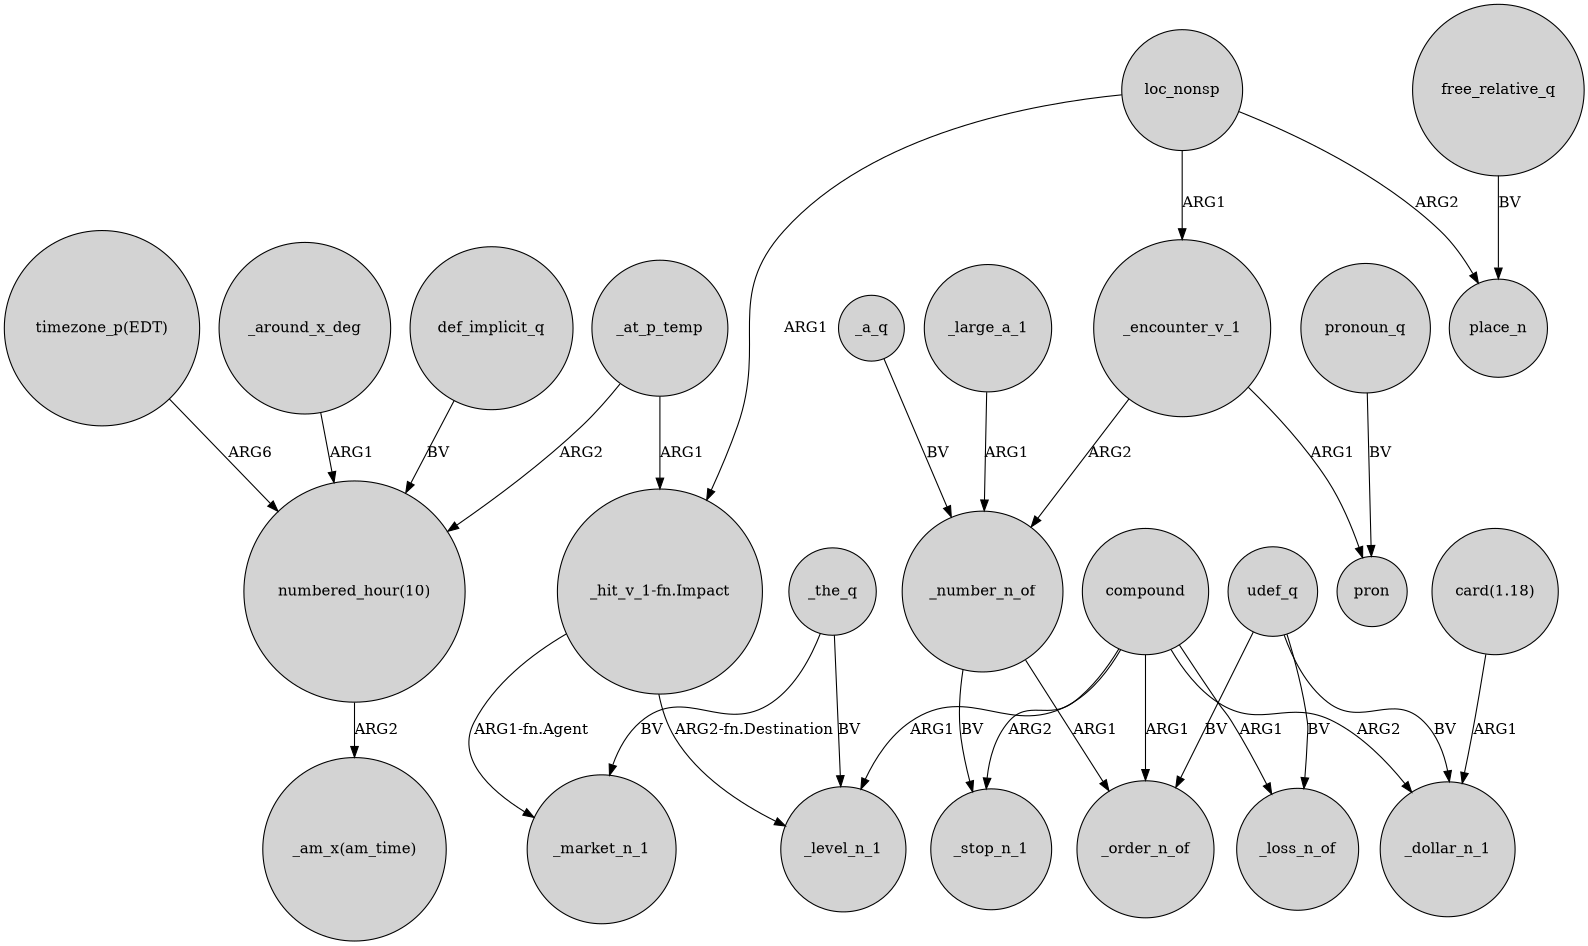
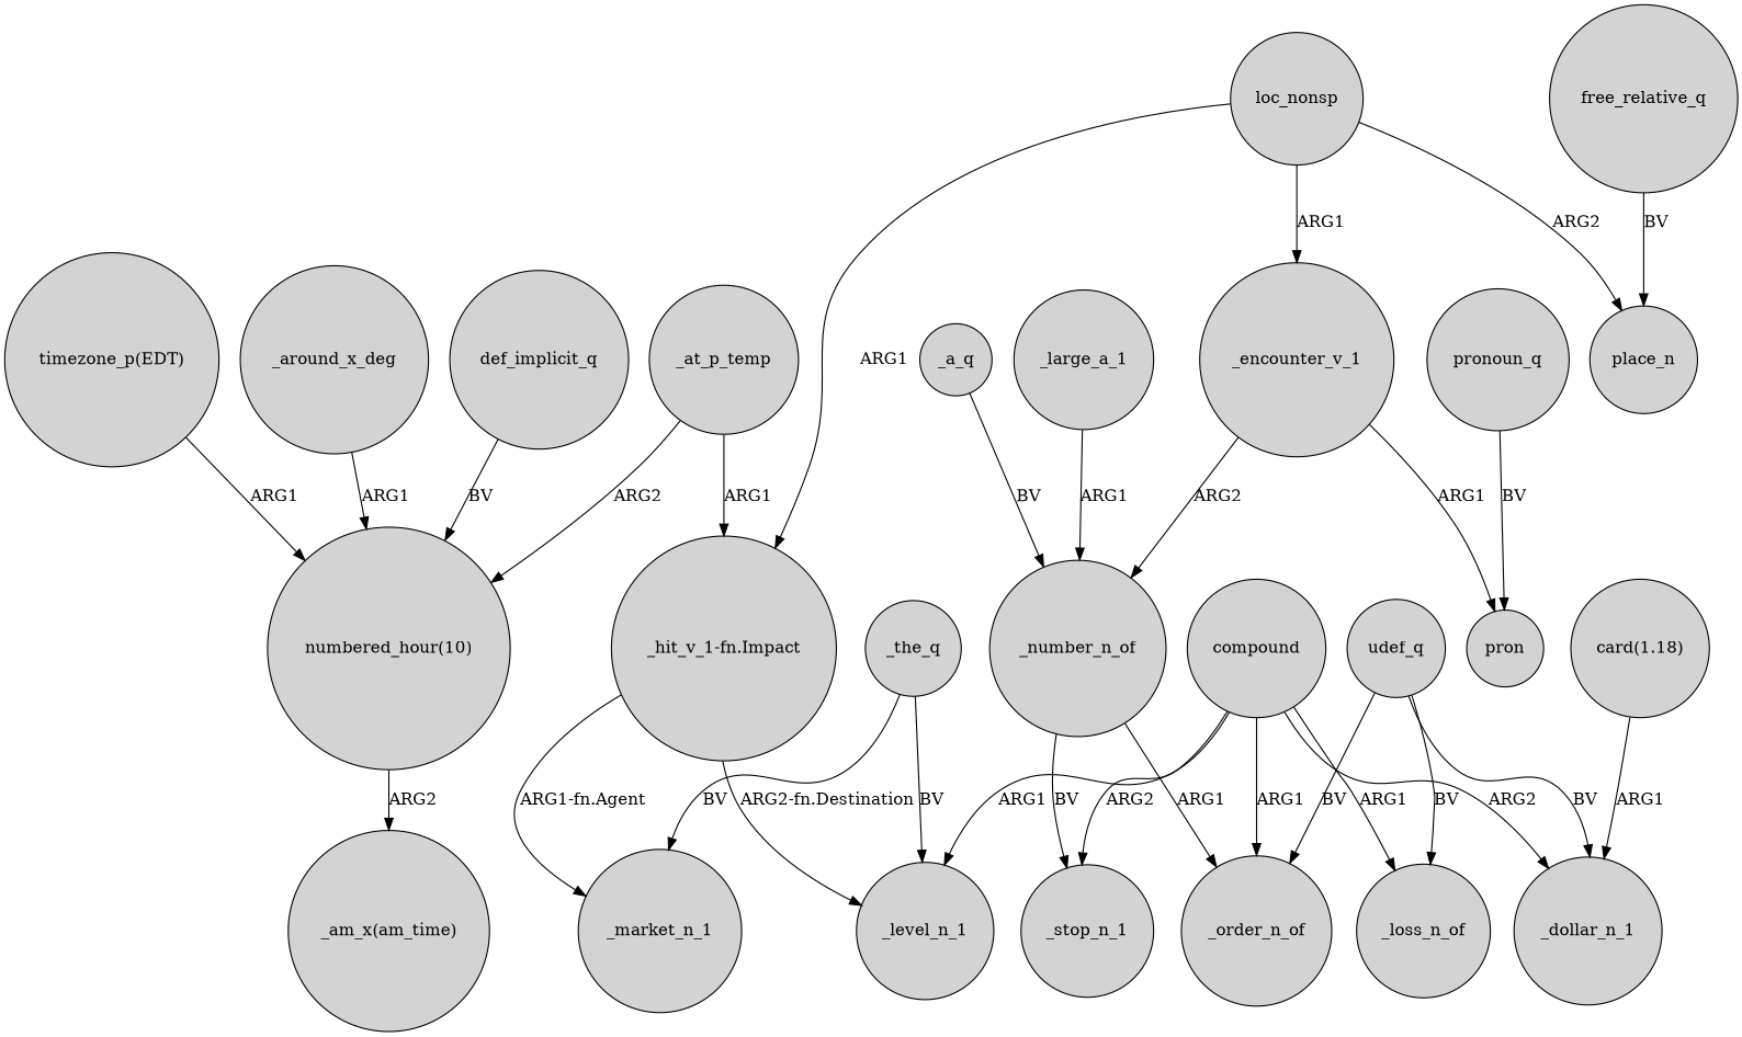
  digraph {
    node [shape=circle style=filled]
    "numbered_hour(10)"
    "_am_x(am_time)"
    "_hit_v_1-fn.Impact"
    _market_n_1
    _level_n_1
    _a_q
    _number_n_of
    _order_n_of
    _stop_n_1
    udef_q
    _dollar_n_1
    _loss_n_of
    _at_p_temp
    _encounter_v_1
    pron
    _the_q
    def_implicit_q
    _large_a_1
    "card(1.18)"
    pronoun_q
    loc_nonsp
    place_n
    compound
    "timezone_p(EDT)"
    _around_x_deg
    free_relative_q
    "numbered_hour(10)" -> "_am_x(am_time)" [label=ARG2]
    "_hit_v_1-fn.Impact" -> _market_n_1 [label="ARG1-fn.Agent"]
    "_hit_v_1-fn.Impact" -> _level_n_1 [label="ARG2-fn.Destination"]
    _a_q -> _number_n_of [label=BV]
    _number_n_of -> _order_n_of [label=ARG1]
    _number_n_of -> _stop_n_1 [label=BV]
    udef_q -> _order_n_of [label=BV]
    udef_q -> _dollar_n_1 [label=BV]
    udef_q -> _loss_n_of [label=BV]
    _at_p_temp -> "numbered_hour(10)" [label=ARG2]
    _at_p_temp -> "_hit_v_1-fn.Impact" [label=ARG1]
    _encounter_v_1 -> _number_n_of [label=ARG2]
    _encounter_v_1 -> pron [label=ARG1]
    _the_q -> _market_n_1 [label=BV]
    _the_q -> _level_n_1 [label=BV]
    def_implicit_q -> "numbered_hour(10)" [label=BV]
    _large_a_1 -> _number_n_of [label=ARG1]
    "card(1.18)" -> _dollar_n_1 [label=ARG1]
    pronoun_q -> pron [label=BV]
    loc_nonsp -> "_hit_v_1-fn.Impact" [label=ARG1]
    loc_nonsp -> _encounter_v_1 [label=ARG1]
    loc_nonsp -> place_n [label=ARG2]
    compound -> _level_n_1 [label=ARG1]
    compound -> _order_n_of [label=ARG1]
    compound -> _stop_n_1 [label=ARG2]
    compound -> _dollar_n_1 [label=ARG2]
    compound -> _loss_n_of [label=ARG1]
-   "timezone_p(EDT)" -> "numbered_hour(10)" [label=ARG6]
+   "timezone_p(EDT)" -> "numbered_hour(10)" [label=ARG1]
    _around_x_deg -> "numbered_hour(10)" [label=ARG1]
    free_relative_q -> place_n [label=BV]
  }
